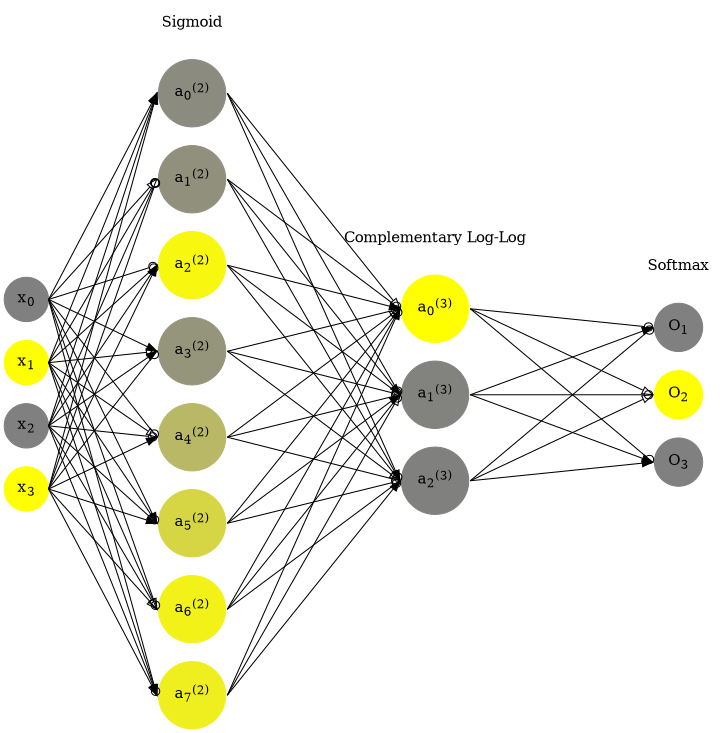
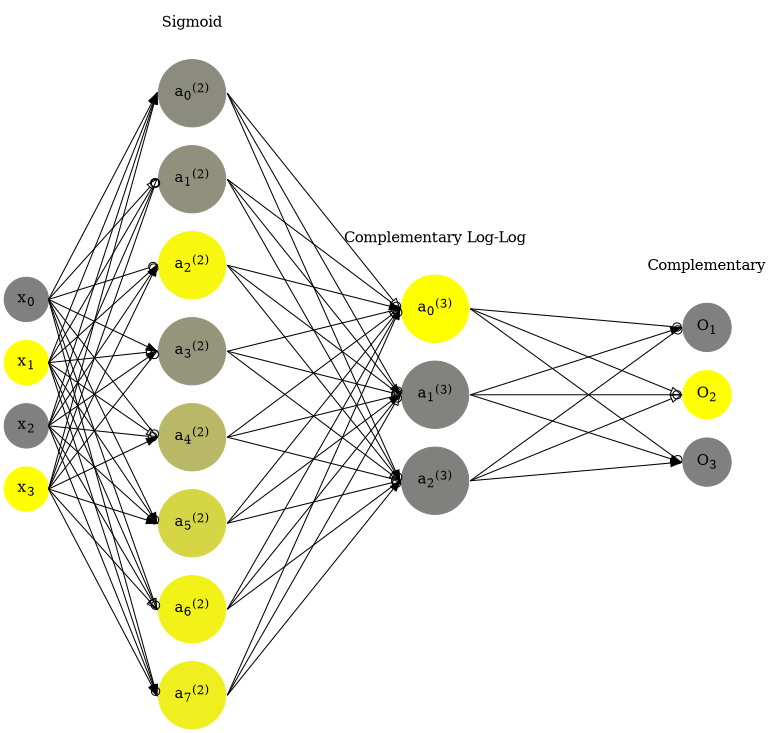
  digraph {
    rankdir=LR
    ranksep=1.4
    splines=false
    node [color="0.1667, 0.0, 0.5" fillcolor="0.1667, 0.0, 0.5" shape=circle style=filled]
    edge [headport=w style=solid tailport=e arrowhead=odot]
    n1 [label=<x<sub>0</sub>>]
    n2 [color="0.1667, 1.0, 1.0" fillcolor="0.1667, 1.0, 1.0" label=<x<sub>1</sub>>]
    n3 [label=<x<sub>2</sub>>]
    n4 [color="0.1667, 1.0, 1.0" fillcolor="0.1667, 1.0, 1.0" label=<x<sub>3</sub>>]
    n5 [color="0.1667, 0.087349, 0.543674" fillcolor="0.1667, 0.087349, 0.543674" label=<a<sub>0</sub><sup>(2)</sup>>]
    n6 [color="0.1667, 0.131766, 0.565883" fillcolor="0.1667, 0.131766, 0.565883" label=<a<sub>1</sub><sup>(2)</sup>>]
    n7 [color="0.1667, 0.933750, 0.966875" fillcolor="0.1667, 0.933750, 0.966875" label=<a<sub>2</sub><sup>(2)</sup>>]
    n8 [color="0.1667, 0.171762, 0.585881" fillcolor="0.1667, 0.171762, 0.585881" label=<a<sub>3</sub><sup>(2)</sup>>]
    n9 [color="0.1667, 0.439442, 0.719721" fillcolor="0.1667, 0.439442, 0.719721" label=<a<sub>4</sub><sup>(2)</sup>>]
    n10 [color="0.1667, 0.677057, 0.838528" fillcolor="0.1667, 0.677057, 0.838528" label=<a<sub>5</sub><sup>(2)</sup>>]
    n11 [color="0.1667, 0.895660, 0.947830" fillcolor="0.1667, 0.895660, 0.947830" label=<a<sub>6</sub><sup>(2)</sup>>]
    n12 [color="0.1667, 0.870447, 0.935224" fillcolor="0.1667, 0.870447, 0.935224" label=<a<sub>7</sub><sup>(2)</sup>>]
    n13 [color="0.1667, 1.000000, 1.000000" fillcolor="0.1667, 1.000000, 1.000000" label=<a<sub>0</sub><sup>(3)</sup>>]
    n14 [color="0.1667, 0.019063, 0.509532" fillcolor="0.1667, 0.019063, 0.509532" label=<a<sub>1</sub><sup>(3)</sup>>]
    n15 [color="0.1667, 0.000286, 0.500143" fillcolor="0.1667, 0.000286, 0.500143" label=<a<sub>2</sub><sup>(3)</sup>>]
    n16 [label=<O<sub>1</sub>>]
    n17 [color="0.1667, 1.0, 1.0" fillcolor="0.1667, 1.0, 1.0" label=<O<sub>2</sub>>]
    n18 [label=<O<sub>3</sub>>]
    n19 [label=Sigmoid shape=plaintext color="" fillcolor="" style=""]
    n20 [label="Complementary Log-Log" shape=plaintext color="" fillcolor="" style=""]
-   n21 [label=Softmax shape=plaintext color="" fillcolor="" style=""]
+   n21 [label=Complementary shape=plaintext color="" fillcolor="" style=""]
    subgraph sub_1 {
      n1
    }
    subgraph sub_2 {
      n2
    }
    subgraph sub_3 {
      n3
    }
    subgraph sub_4 {
      n4
    }
    subgraph sub_5 {
      n5
    }
    subgraph sub_6 {
      n6
    }
    subgraph sub_7 {
      n7
    }
    subgraph sub_8 {
      n8
    }
    subgraph sub_9 {
      n9
    }
    subgraph sub_10 {
      n10
    }
    subgraph sub_11 {
      n11
    }
    subgraph sub_12 {
      n12
    }
    subgraph sub_13 {
      n13
    }
    subgraph sub_14 {
      n14
    }
    subgraph sub_15 {
      n15
    }
    subgraph sub_16 {
      n16
    }
    subgraph sub_17 {
      n17
    }
    subgraph sub_18 {
      n18
    }
    subgraph sub_19 {
      rank=same
      n1
      n2
      n3
      n4
    }
    subgraph sub_20 {
      rank=same
      n5
      n6
      n7
      n8
      n9
      n10
      n11
      n12
    }
    subgraph sub_21 {
      rank=same
      n13
      n14
      n15
    }
    subgraph sub_22 {
      rank=same
      n16
      n17
      n18
    }
    subgraph sub_23 {
      rank=same
      n5
      n19
    }
    subgraph sub_24 {
      rank=same
      n13
      n20
    }
    subgraph sub_25 {
      rank=same
      n16
      n21
    }
    n1 -> n2 [style=invis arrowhead=""]
    n1 -> n5 [arrowhead=normal]
    n1 -> n6 [arrowhead=onormal]
    n1 -> n7
    n1 -> n8 [arrowhead=normal]
    n1 -> n9
    n1 -> n10 [arrowhead=normal]
    n1 -> n11
    n1 -> n12 [arrowhead=normal]
    n2 -> n3 [style=invis arrowhead=""]
    n2 -> n5 [arrowhead=normal]
    n2 -> n6
    n2 -> n7
    n2 -> n8 [arrowhead=onormal]
    n2 -> n9 [arrowhead=onormal]
    n2 -> n10
    n2 -> n11 [arrowhead=onormal]
    n2 -> n12
    n3 -> n4 [style=invis arrowhead=""]
    n3 -> n5 [arrowhead=onormal]
    n3 -> n6
    n3 -> n7 [arrowhead=normal]
    n3 -> n8 [arrowhead=normal]
    n3 -> n9
    n3 -> n10 [arrowhead=onormal]
    n3 -> n11 [arrowhead=onormal]
    n3 -> n12 [arrowhead=normal]
    n4 -> n5 [arrowhead=normal]
    n4 -> n6
    n4 -> n7 [arrowhead=normal]
    n4 -> n8
    n4 -> n9 [arrowhead=normal]
    n4 -> n10 [arrowhead=normal]
    n4 -> n11 [arrowhead=onormal]
    n4 -> n12 [arrowhead=onormal]
    n5 -> n6 [style=invis arrowhead=""]
    n5 -> n13 [arrowhead=onormal]
    n5 -> n14
    n5 -> n15 [arrowhead=normal]
    n6 -> n7 [style=invis arrowhead=""]
    n6 -> n13
    n6 -> n14 [arrowhead=normal]
    n6 -> n15
    n7 -> n8 [style=invis arrowhead=""]
    n7 -> n13 [arrowhead=normal]
    n7 -> n14
    n7 -> n15 [arrowhead=onormal]
    n8 -> n9 [style=invis arrowhead=""]
    n8 -> n13
    n8 -> n14
    n8 -> n15 [arrowhead=onormal]
    n9 -> n10 [style=invis arrowhead=""]
    n9 -> n13 [arrowhead=onormal]
    n9 -> n14
    n9 -> n15
    n10 -> n11 [style=invis arrowhead=""]
    n10 -> n13 [arrowhead=onormal]
    n10 -> n14 [arrowhead=normal]
    n10 -> n15
    n11 -> n12 [style=invis arrowhead=""]
    n11 -> n13
    n11 -> n14
    n11 -> n15
    n12 -> n13 [arrowhead=normal]
    n12 -> n14 [arrowhead=onormal]
    n12 -> n15 [arrowhead=normal]
    n13 -> n14 [style=invis arrowhead=""]
    n13 -> n16
    n13 -> n17 [arrowhead=onormal]
    n13 -> n18
    n14 -> n15 [style=invis arrowhead=""]
    n14 -> n16 [arrowhead=normal]
    n14 -> n17
    n14 -> n18 [arrowhead=normal]
    n15 -> n16
    n15 -> n17 [arrowhead=onormal]
    n15 -> n18 [arrowhead=normal]
    n16 -> n17 [style=invis arrowhead=""]
    n17 -> n18 [style=invis arrowhead=""]
    n19 -> n5 [style=invis arrowhead=""]
    n20 -> n13 [style=invis arrowhead=""]
    n21 -> n16 [style=invis arrowhead=""]
  }
